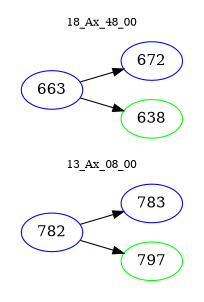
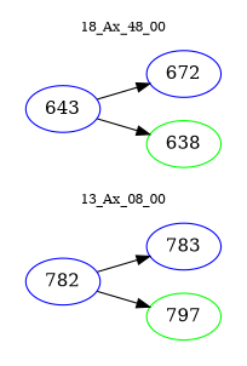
  digraph {
    rankdir=LR
    node [color=blue]
    edge [color=black]
    n1 [label=782]
    n2 [color=green label=797]
    n3 [label=783]
-   n4 [label=663]
+   n4 [label=643]
    n5 [color=green label=638]
    n6 [label=672]
    subgraph cluster_1 {
      color=white
      fontsize=10
      label="13_Ax_08_00"
      n1
      n2
      n3
    }
    subgraph cluster_2 {
      color=white
      fontsize=10
      label="18_Ax_48_00"
      n4
      n5
      n6
    }
    n1 -> n2
    n1 -> n3
    n4 -> n5
    n4 -> n6
  }
